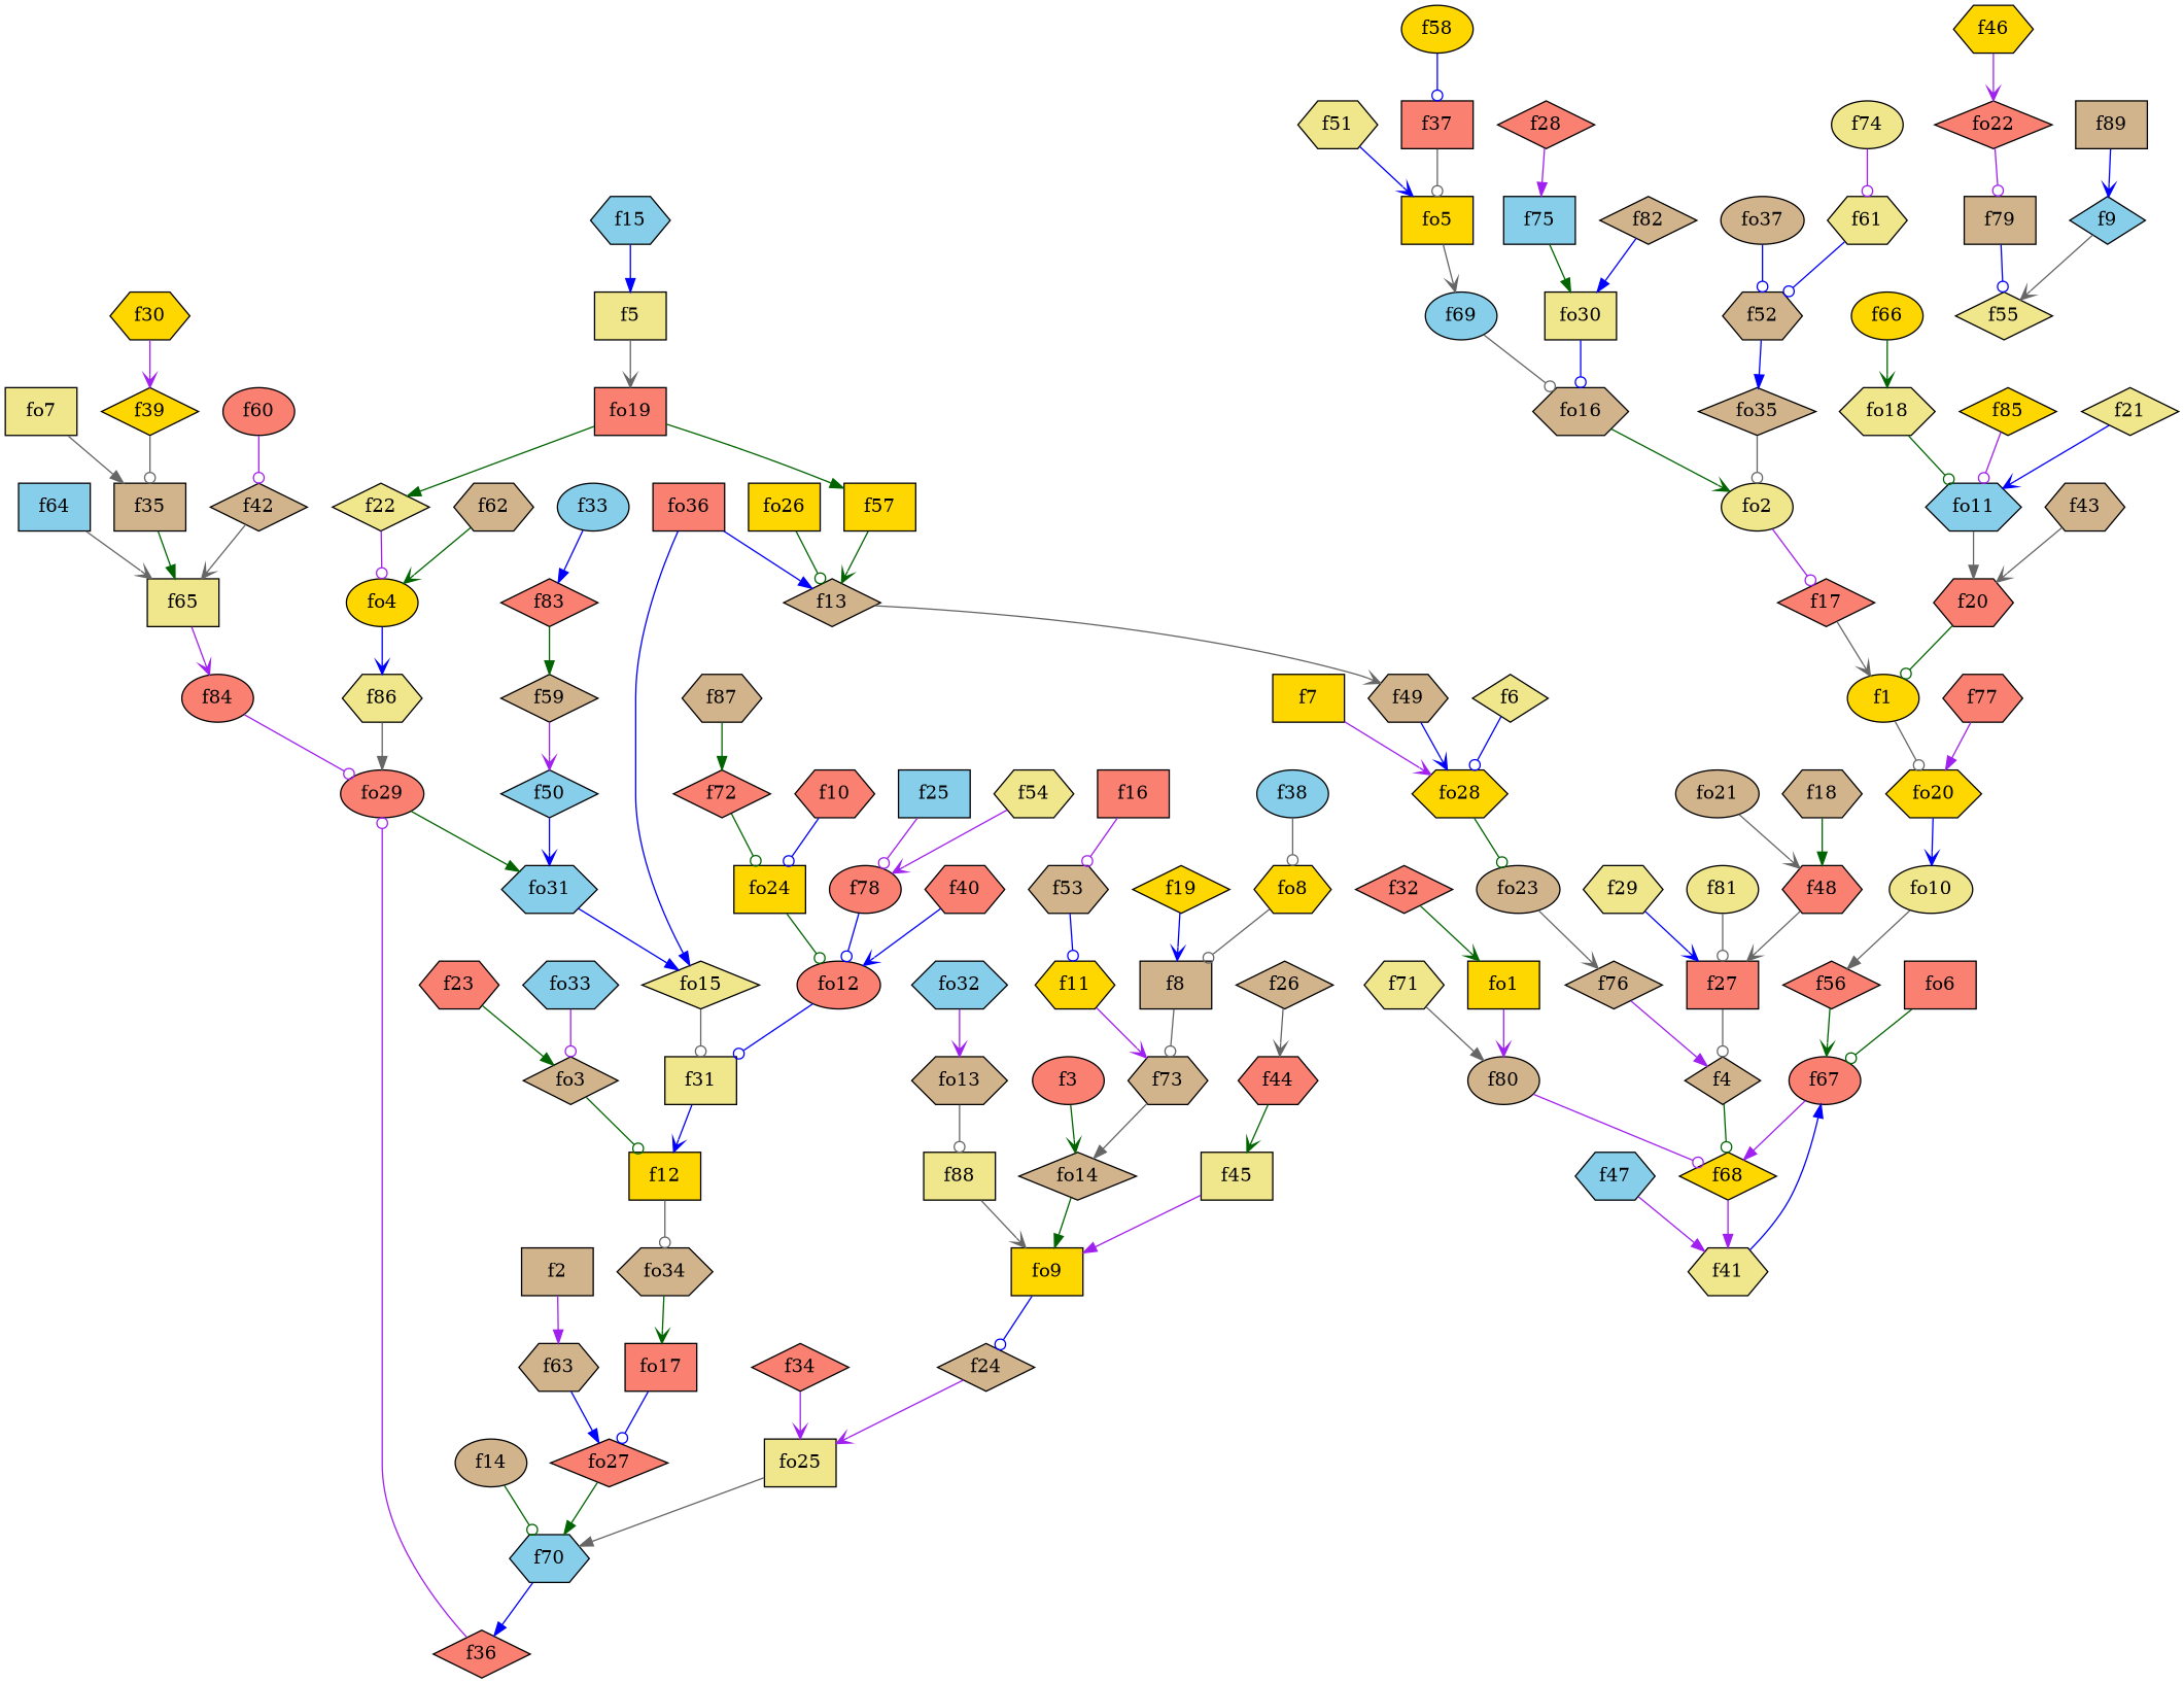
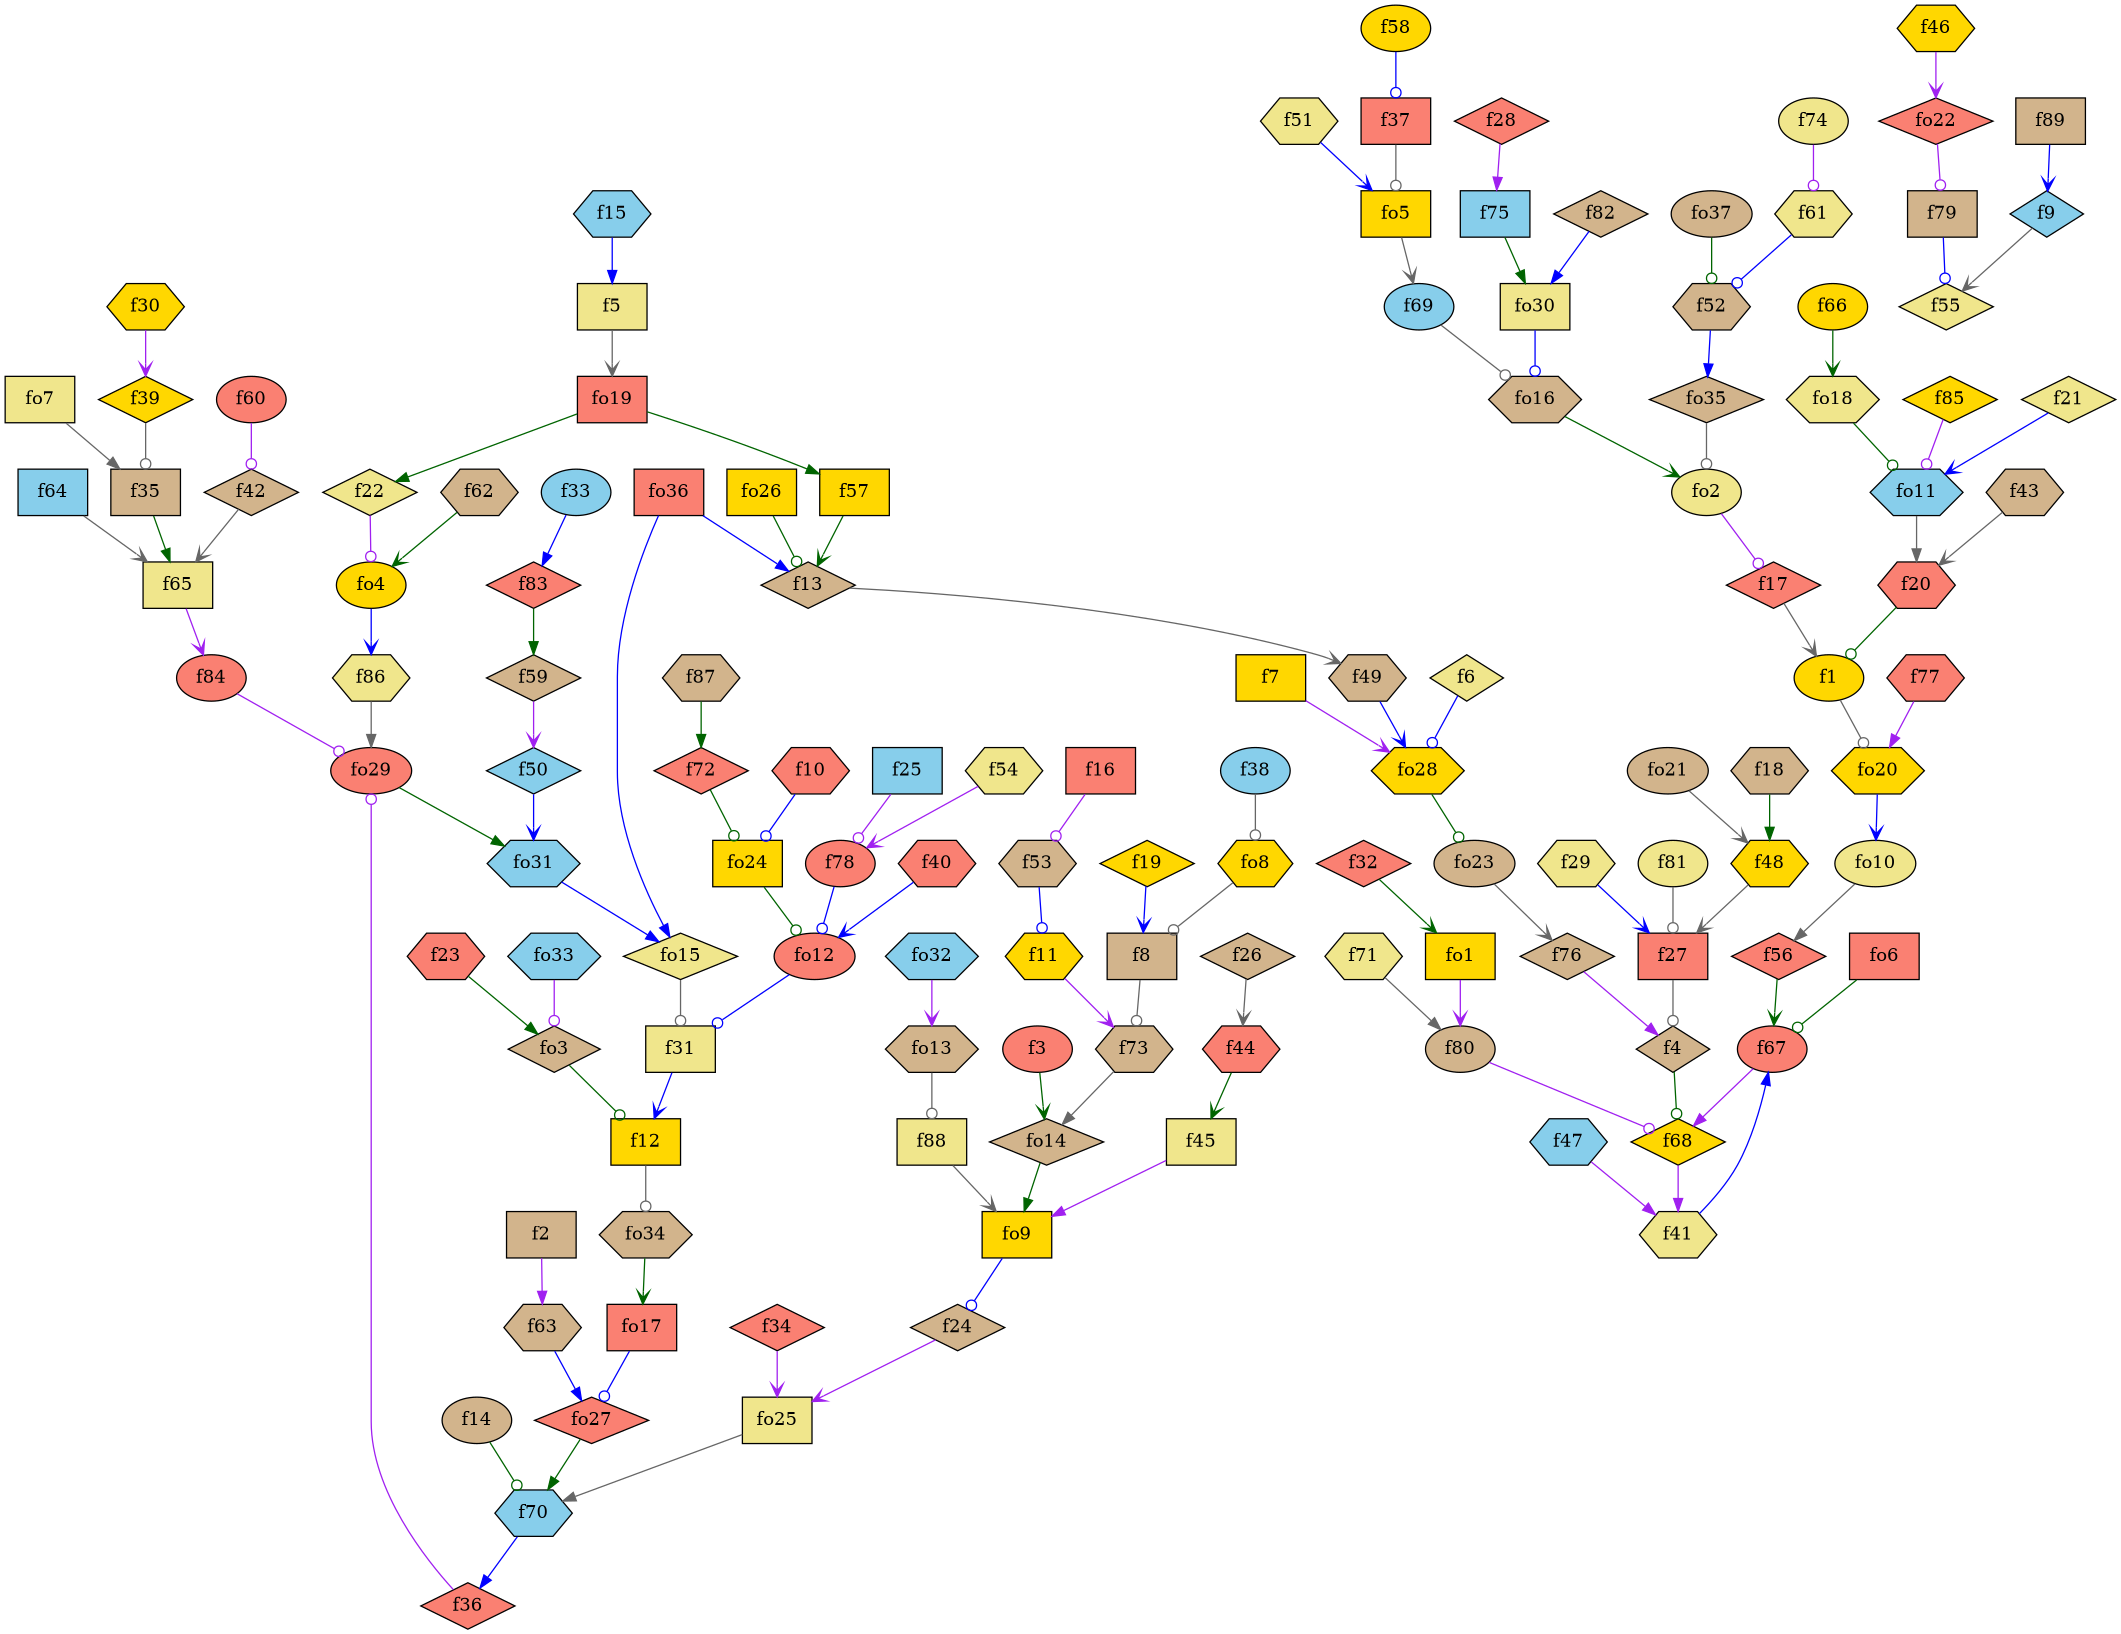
  strict digraph {
    node [fillcolor=tan shape=hexagon style=filled]
    edge [arrowhead=odot color=gray40 weight=2]
    f1 [fillcolor=gold shape=ellipse]
    fo20 [fillcolor=gold]
    fo10 [fillcolor=khaki shape=ellipse]
    f2 [shape=box]
    f63
    fo27 [fillcolor=salmon shape=diamond]
    f3 [fillcolor=salmon shape=ellipse]
    fo14 [shape=diamond]
    fo9 [fillcolor=gold shape=box]
    f4 [shape=diamond]
    f68 [fillcolor=gold shape=diamond]
    f41 [fillcolor=khaki]
    f5 [fillcolor=khaki shape=box]
    fo19 [fillcolor=salmon shape=box]
    f22 [fillcolor=khaki shape=diamond]
    f57 [fillcolor=gold shape=box]
    f6 [fillcolor=khaki shape=diamond]
    fo28 [fillcolor=gold]
    fo23 [shape=ellipse]
    f7 [fillcolor=gold shape=box]
    f8 [shape=box]
    f73
    f9 [fillcolor=skyblue shape=diamond]
    f55 [fillcolor=khaki shape=diamond]
    f10 [fillcolor=salmon]
    fo24 [fillcolor=gold shape=box]
    fo12 [fillcolor=salmon shape=ellipse]
    f11 [fillcolor=gold]
    f12 [fillcolor=gold shape=box]
    fo34
    fo17 [fillcolor=salmon shape=box]
    f13 [shape=diamond]
    f49
    f14 [shape=ellipse]
    f70 [fillcolor=skyblue]
    f36 [fillcolor=salmon shape=diamond]
    f15 [fillcolor=skyblue]
    f16 [fillcolor=salmon shape=box]
    f53
    f17 [fillcolor=salmon shape=diamond]
-   f48 [fillcolor=salmon]
+   f48 [fillcolor=gold]
    f18
    f27 [fillcolor=salmon shape=box]
    f19 [fillcolor=gold shape=diamond]
    f20 [fillcolor=salmon]
    f21 [fillcolor=khaki shape=diamond]
    fo11 [fillcolor=skyblue]
    fo4 [fillcolor=gold shape=ellipse]
    f86 [fillcolor=khaki]
    f23 [fillcolor=salmon]
    fo3 [shape=diamond]
    f24 [shape=diamond]
    fo25 [fillcolor=khaki shape=box]
    f25 [fillcolor=skyblue shape=box]
    f78 [fillcolor=salmon shape=ellipse]
    f26 [shape=diamond]
    f44 [fillcolor=salmon]
    f45 [fillcolor=khaki shape=box]
    f28 [fillcolor=salmon shape=diamond]
    f75 [fillcolor=skyblue shape=box]
    fo30 [fillcolor=khaki shape=box]
    f29 [fillcolor=khaki]
    f30 [fillcolor=gold]
    f39 [fillcolor=gold shape=diamond]
    f35 [shape=box]
    f31 [fillcolor=khaki shape=box]
    f32 [fillcolor=salmon shape=diamond]
    fo1 [fillcolor=gold shape=box]
    f80 [shape=ellipse]
    f33 [fillcolor=skyblue shape=ellipse]
    f83 [fillcolor=salmon shape=diamond]
    f59 [shape=diamond]
    f34 [fillcolor=salmon shape=diamond]
    f65 [fillcolor=khaki shape=box]
    f84 [fillcolor=salmon shape=ellipse]
    fo29 [fillcolor=salmon shape=ellipse]
    fo31 [fillcolor=skyblue]
    f37 [fillcolor=salmon shape=box]
    fo5 [fillcolor=gold shape=box]
    f69 [fillcolor=skyblue shape=ellipse]
    f38 [fillcolor=skyblue shape=ellipse]
    fo8 [fillcolor=gold]
    f40 [fillcolor=salmon]
    f67 [fillcolor=salmon shape=ellipse]
    f42 [shape=diamond]
    f43
    f46 [fillcolor=gold]
    fo22 [fillcolor=salmon shape=diamond]
    f79 [shape=box]
    f47 [fillcolor=skyblue]
    f50 [fillcolor=skyblue shape=diamond]
    fo15 [fillcolor=khaki shape=diamond]
    f51 [fillcolor=khaki]
    fo35 [shape=diamond]
    f52
    fo2 [fillcolor=khaki shape=ellipse]
    f54 [fillcolor=khaki]
    f56 [fillcolor=salmon shape=diamond]
    f58 [fillcolor=gold shape=ellipse]
    f60 [fillcolor=salmon shape=ellipse]
    f61 [fillcolor=khaki]
    f62
    f64 [fillcolor=skyblue shape=box]
    f66 [fillcolor=gold shape=ellipse]
    fo18 [fillcolor=khaki]
    fo16
    f71 [fillcolor=khaki]
    f72 [fillcolor=salmon shape=diamond]
    f74 [fillcolor=khaki shape=ellipse]
    f76 [shape=diamond]
    f77 [fillcolor=salmon]
    f81 [fillcolor=khaki shape=ellipse]
    f82 [shape=diamond]
    f85 [fillcolor=gold shape=diamond]
    f87
    f88 [fillcolor=khaki shape=box]
    f89 [shape=box]
    fo6 [fillcolor=salmon shape=box]
    fo7 [fillcolor=khaki shape=box]
    fo13
    fo21 [shape=ellipse]
    fo26 [fillcolor=gold shape=box]
    fo32 [fillcolor=skyblue]
    fo33 [fillcolor=skyblue]
    fo36 [fillcolor=salmon shape=box]
    fo37 [shape=ellipse]
    f1 -> fo20
    fo20 -> fo10 [arrowhead=vee color=blue]
    fo10 -> f56 [arrowhead=normal]
    f2 -> f63 [arrowhead=normal color=purple]
    f63 -> fo27 [arrowhead=normal color=blue]
    fo27 -> f70 [arrowhead=normal color=darkgreen]
    f3 -> fo14 [arrowhead=vee color=darkgreen]
    fo14 -> fo9 [arrowhead=normal color=darkgreen]
    fo9 -> f24 [color=blue]
    f4 -> f68 [color=darkgreen]
    f68 -> f41 [arrowhead=normal color=purple]
    f41 -> f67 [arrowhead=normal color=blue]
    f5 -> fo19 [arrowhead=vee]
    fo19 -> f22 [arrowhead=normal color=darkgreen]
    fo19 -> f57 [arrowhead=normal color=darkgreen]
    f22 -> fo4 [color=purple]
    f57 -> f13 [arrowhead=vee color=darkgreen]
    f6 -> fo28 [color=blue]
    fo28 -> fo23 [color=darkgreen]
    fo23 -> f76 [arrowhead=vee]
    f7 -> fo28 [arrowhead=vee color=purple]
    f8 -> f73
    f73 -> fo14 [arrowhead=normal]
    f9 -> f55 [arrowhead=vee]
    f10 -> fo24 [color=blue]
    fo24 -> fo12 [color=darkgreen]
    fo12 -> f31 [color=blue]
    f11 -> f73 [arrowhead=vee color=purple]
    f12 -> fo34
    fo34 -> fo17 [arrowhead=vee color=darkgreen]
    fo17 -> fo27 [color=blue]
    f13 -> f49 [arrowhead=vee]
    f49 -> fo28 [arrowhead=vee color=blue]
    f14 -> f70 [color=darkgreen]
    f70 -> f36 [arrowhead=normal color=blue]
    f36 -> fo29 [color=purple]
    f15 -> f5 [arrowhead=normal color=blue]
    f16 -> f53 [color=purple]
    f53 -> f11 [color=blue]
    f17 -> f1 [arrowhead=vee]
    f48 -> f27 [arrowhead=vee]
    f18 -> f48 [arrowhead=normal color=darkgreen]
    f27 -> f4
    f19 -> f8 [arrowhead=vee color=blue]
    f20 -> f1 [color=darkgreen]
    f21 -> fo11 [arrowhead=vee color=blue]
    fo11 -> f20 [arrowhead=normal]
    fo4 -> f86 [arrowhead=vee color=blue]
    f86 -> fo29 [arrowhead=normal]
    f23 -> fo3 [arrowhead=normal color=darkgreen]
    fo3 -> f12 [color=darkgreen]
    f24 -> fo25 [arrowhead=vee color=purple]
    fo25 -> f70 [arrowhead=normal]
    f25 -> f78 [color=purple]
    f78 -> fo12 [color=blue]
    f26 -> f44 [arrowhead=vee]
    f44 -> f45 [arrowhead=vee color=darkgreen]
    f45 -> fo9 [arrowhead=normal color=purple]
    f28 -> f75 [arrowhead=normal color=purple]
    f75 -> fo30 [arrowhead=normal color=darkgreen]
    fo30 -> fo16 [color=blue]
    f29 -> f27 [arrowhead=vee color=blue]
    f30 -> f39 [arrowhead=vee color=purple]
    f39 -> f35
    f35 -> f65 [arrowhead=normal color=darkgreen]
    f31 -> f12 [arrowhead=vee color=blue]
    f32 -> fo1 [arrowhead=vee color=darkgreen]
    fo1 -> f80 [arrowhead=vee color=purple]
    f80 -> f68 [color=purple]
    f33 -> f83 [arrowhead=normal color=blue]
    f83 -> f59 [arrowhead=normal color=darkgreen]
    f59 -> f50 [arrowhead=vee color=purple]
    f34 -> fo25 [arrowhead=vee color=purple]
    f65 -> f84 [arrowhead=vee color=purple]
    f84 -> fo29 [color=purple]
    fo29 -> fo31 [arrowhead=normal color=darkgreen]
    fo31 -> fo15 [arrowhead=normal color=blue]
    f37 -> fo5
    fo5 -> f69 [arrowhead=vee]
    f69 -> fo16
    f38 -> fo8
    fo8 -> f8
    f40 -> fo12 [arrowhead=vee color=blue]
    f67 -> f68 [arrowhead=normal color=purple]
    f42 -> f65 [arrowhead=vee]
    f43 -> f20 [arrowhead=vee]
    f46 -> fo22 [arrowhead=vee color=purple]
    fo22 -> f79 [color=purple]
    f79 -> f55 [color=blue]
    f47 -> f41 [arrowhead=normal color=purple]
    f50 -> fo31 [arrowhead=vee color=blue]
    fo15 -> f31
    f51 -> fo5 [arrowhead=vee color=blue]
    fo35 -> fo2
    f52 -> fo35 [arrowhead=normal color=blue]
    fo2 -> f17 [color=purple]
    f54 -> f78 [arrowhead=vee color=purple]
    f56 -> f67 [arrowhead=vee color=darkgreen]
    f58 -> f37 [color=blue]
    f60 -> f42 [color=purple]
    f61 -> f52 [color=blue]
    f62 -> fo4 [arrowhead=vee color=darkgreen]
    f64 -> f65 [arrowhead=vee]
    f66 -> fo18 [arrowhead=vee color=darkgreen]
    fo18 -> fo11 [color=darkgreen]
    fo16 -> fo2 [arrowhead=vee color=darkgreen]
    f71 -> f80 [arrowhead=normal]
    f72 -> fo24 [color=darkgreen]
    f74 -> f61 [color=purple]
    f76 -> f4 [arrowhead=normal color=purple]
    f77 -> fo20 [arrowhead=normal color=purple]
    f81 -> f27
    f82 -> fo30 [arrowhead=normal color=blue]
    f85 -> fo11 [color=purple]
    f87 -> f72 [arrowhead=normal color=darkgreen]
    f88 -> fo9 [arrowhead=vee]
    f89 -> f9 [arrowhead=vee color=blue]
    fo6 -> f67 [color=darkgreen]
    fo7 -> f35 [arrowhead=normal]
    fo13 -> f88
    fo21 -> f48 [arrowhead=vee]
    fo26 -> f13 [color=darkgreen]
    fo32 -> fo13 [arrowhead=vee color=purple]
    fo33 -> fo3 [color=purple]
    fo36 -> f13 [arrowhead=normal color=blue]
    fo36 -> fo15 [arrowhead=normal color=blue]
-   fo37 -> f52 [color=blue]
+   fo37 -> f52 [color=darkgreen]
  }
